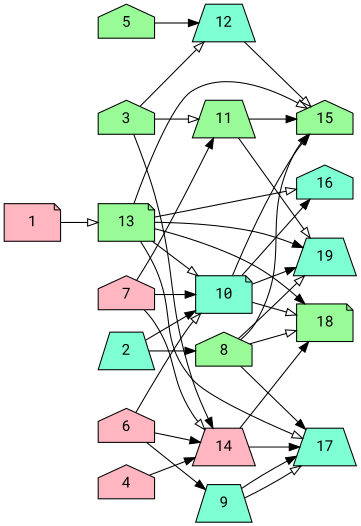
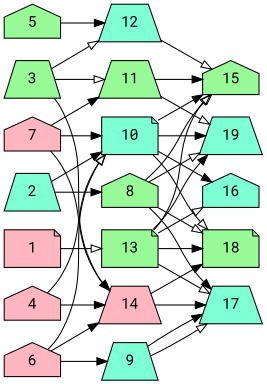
  digraph {
    fontname="Roboto Mono"
    rankdir=LR
    node [alpha=0.04 fillcolor=palegreen fontname="Roboto Mono" shape=house style=filled]
    edge [arrowhead=normal fontname="Roboto Mono"]
    1 [alpha=0.01 expect_size=44059648 fillcolor=lightpink shape=note]
    13 [expect_size=44383232 shape=note]
    15 [alpha=0.17 expect_size=11446272]
    17 [alpha=0.16 expect_size=22782976 fillcolor=aquamarine shape=trapezium]
    18 [alpha=0.14 expect_size=40278016 shape=note]
    19 [expect_size=14976000 fillcolor=aquamarine shape=trapezium]
    16 [alpha=0.09 expect_size=7770112 fillcolor=aquamarine]
    2 [alpha=0.01 expect_size=43849728 fillcolor=aquamarine shape=trapezium]
    8 [alpha=0.09 expect_size=34530304]
    10 [alpha=0.19 expect_size=14581760 fillcolor=aquamarine shape=note]
-   3 [expect_size=29815808]
+   3 [expect_size=29815808 shape=trapezium]
    11 [alpha=0.06 expect_size=39051264 shape=trapezium]
    12 [alpha=0.06 expect_size=41325568 fillcolor=aquamarine shape=trapezium]
    14 [alpha=0.13 expect_size=6429696 fillcolor=lightpink shape=trapezium]
    4 [alpha=0.02 expect_size=35873792 fillcolor=lightpink]
    5 [alpha=0.18 expect_size=13683712]
    6 [alpha=0.06 expect_size=8272896 fillcolor=lightpink]
    9 [alpha=0.15 expect_size=20238336 fillcolor=aquamarine shape=trapezium]
    7 [alpha=0.07 expect_size=26644480 fillcolor=lightpink]
    1 -> 13 [arrowhead=onormal]
    13 -> 15 [arrowhead=onormal]
    13 -> 17 [arrowhead=onormal]
    13 -> 18
    13 -> 19
    13 -> 16 [arrowhead=onormal]
    2 -> 8
    2 -> 10
    8 -> 15 [arrowhead=onormal]
    8 -> 17
    8 -> 18 [arrowhead=onormal]
    8 -> 19 [arrowhead=onormal]
    10 -> 15
    10 -> 18 [arrowhead=onormal]
    10 -> 19
    10 -> 16
    3 -> 11 [arrowhead=onormal]
    3 -> 12 [arrowhead=onormal]
    3 -> 14
    11 -> 15
    11 -> 19 [arrowhead=onormal]
    12 -> 15 [arrowhead=onormal]
    14 -> 17
    14 -> 18
-   13 -> 10 [arrowhead=onormal]
+   4 -> 10 [arrowhead=onormal]
    4 -> 14
    5 -> 12
    6 -> 10 [arrowhead=onormal]
    6 -> 14
    6 -> 9
    9 -> 17 [arrowhead=onormal]
    9 -> 17
    7 -> 10
    7 -> 11
    7 -> 14 [arrowhead=onormal]
  }
